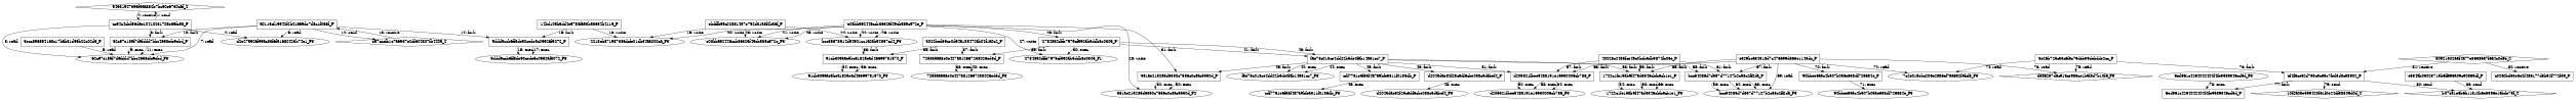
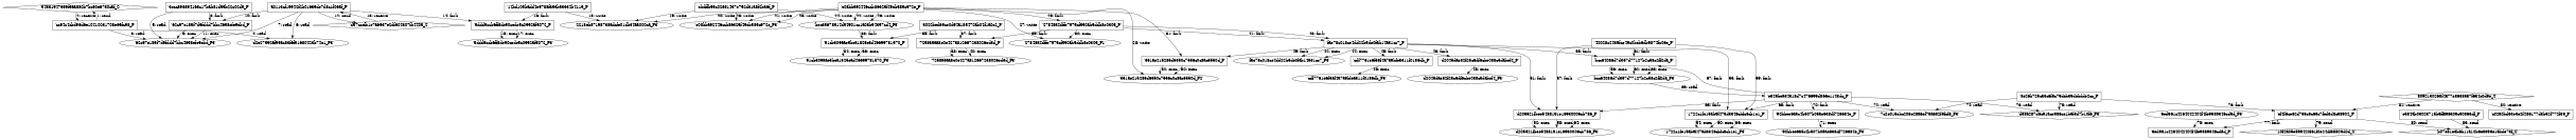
  digraph {
    engine=neato
    fixedsize=false
    fontsize=10
    nodesep=0.3
    rankdir=TB
    ranksep=0
    splines=true
    node [node_type=Process shape=box]
    "'54331947359f5aa880b7bc90e6730caf_S'" [node_type=Socket shape=diamond]
    "'cc94c4cbd96d6e10410231708e65fc98_P'"
    "'62c97e185f7d9fddd7bbc4658efe9ebd_F3'" [node_type=File shape=ellipse]
    "'d2e27592af95ac83f6f51680423b74e1_F3'" [node_type=file shape=ellipse]
    "'3ecc896894168c17bab81d59b22c02d5_P'"
    "'62c97e185f7d9fddd7bbc4658efe9ebd_P'"
    "'a0113cf15942f2b016a9de7d8c1f068f_P'"
    "'d57ccefb1e7a6537e2df604307fb4405_S'" [node_type=Socket shape=diamond]
    "'5ddd9ccb6ff8de90cede5c0952af5072_P'"
    "'5ddd9ccb6ff8de90cede5c0952af5072_F3'" [node_type=File shape=ellipse]
    "'14bd105badd4e5788fa53b53334b4119_P'"
    "'2218eb87198738adcfe01db34aa000ca_F3'" [node_type=file shape=ellipse]
    "'ebdffb55c02681437e752d31a8f2ba6f_P'"
    "'e08bba92446ccb86325f49eb585c972e_F3'" [node_type=file shape=ellipse]
    "'bec35678514d94901cc1a08b94357cd4_F3'" [node_type=file shape=ellipse]
    "'91cb309aae5bea1825ead46699781570_P'"
    "'e08bba92446ccb86325f49eb585c972e_P'"
    "'27848a4dffe7975cf592ab5ddb8e0305_F1'" [node_type=File shape=ellipse]
    "'351ae215285d6350c7556c0c8ac5550d_F2'" [node_type=File shape=ellipse]
    "'27848a4dffe7975cf592ab5ddb8e0305_P'"
    "'351ae215285d6350c7556c0c8ac5550d_P'"
    "'7258a5aa8e0e427a812667238026ed3d_P'"
    "'fae78c018ce4dd22b5de0fab14a31cc7_P'"
    "'91cb309aae5bea1825ead46699781570_F3'" [node_type=File shape=ellipse]
    "'7258a5aa8e0e427a812667238026ed3d_F3'" [node_type=File shape=ellipse]
    "'fae78c018ce4dd22b5de0fab14a31cc7_F3'" [node_type=File shape=ellipse]
    "'cdf7761e6f58f4a7a9bfea311f0186db_P'"
    "'d2045dae82f25c6df6cbe088c5dabef4_P'"
    "'d205521fbee5488191e16930006cb786_P'"
    "'1722c1fe15ab9f47ad3346cbfc6cb1e1_P'"
    "'bcc64086d7d357d77127b2c58c2ff2da_P'"
    "'3020bed69ce0d94a185472ab04f1a0c2_P'"
    "'cdf7761e6f58f4a7a9bfea311f0186db_F3'" [node_type=File shape=ellipse]
    "'d2045dae82f25c6df6cbe088c5dabef4_F3'" [node_type=File shape=ellipse]
    "'d205521fbee5488191e16930006cb786_F3'" [node_type=File shape=ellipse]
    "'1722c1fe15ab9f47ad3346cbfc6cb1e1_F3'" [node_type=File shape=ellipse]
    "'bcc64086d7d357d77127b2c58c2ff2da_F3'" [node_type=file shape=ellipse]
    "'40028c2435fce49c0beb6db9874fc06e_P'"
    "'e329bea34318d7c476699d866e1143dc_P'"
    "'90bbee6a5c4b507b05ae638df726684e_P'"
    "'7c2e015ebc206e28a6ef7aa682f9fcf8_F3'" [node_type=file shape=ellipse]
    "'d38a287d6c91ace986ce1b5f3d7b10f6_F3'" [node_type=file shape=diamond]
    "'90bbee6a5c4b507b05ae638df726684e_F3'" [node_type=File shape=ellipse]
    "'8e26b725ca3c6fac79deb39debdde2cc_P'"
    "'ef4f6ce62d735c9c65c7fed3d8c58902_P'"
    "'6ed961c4264042404f4fe9589346cd5d_P'"
    "'10f2a05e599420f61f0e24df38809d0d_S'" [node_type=Socket shape=diamond]
    "'b07e81e6b6b11a10b6e8396e16bde73f_S'" [node_type=Socket shape=diamond]
    "'6ed961c4264042404f4fe9589346cd5d_F3'" [node_type=File shape=ellipse]
    "'8092130268f4a77e86385a7f6a4c0d9e_S'" [node_type=Socket shape=diamond]
    "'c02a0bd33e3e2f486177d3b52f772f39_P'"
    "'e584ab03023715b5ffa96a09c90863df_P'"
    "'54331947359f5aa880b7bc90e6730caf_S'" -> "'cc94c4cbd96d6e10410231708e65fc98_P'" [label="2: receive"]
    "'cc94c4cbd96d6e10410231708e65fc98_P'" -> "'54331947359f5aa880b7bc90e6730caf_S'" [label="1: send"]
    "'cc94c4cbd96d6e10410231708e65fc98_P'" -> "'62c97e185f7d9fddd7bbc4658efe9ebd_F3'" [label="3: read"]
    "'cc94c4cbd96d6e10410231708e65fc98_P'" -> "'d2e27592af95ac83f6f51680423b74e1_F3'" [label="4: read"]
    "'3ecc896894168c17bab81d59b22c02d5_P'" -> "'62c97e185f7d9fddd7bbc4658efe9ebd_F3'" [label="5: read"]
-   "'cc94c4cbd96d6e10410231708e65fc98_P'" -> "'62c97e185f7d9fddd7bbc4658efe9ebd_P'" [label="8: fork"]
+   "'3ecc896894168c17bab81d59b22c02d5_P'" -> "'62c97e185f7d9fddd7bbc4658efe9ebd_P'" [label="8: fork"]
    "'62c97e185f7d9fddd7bbc4658efe9ebd_P'" -> "'62c97e185f7d9fddd7bbc4658efe9ebd_F3'" [label="9: exec"]
    "'62c97e185f7d9fddd7bbc4658efe9ebd_P'" -> "'62c97e185f7d9fddd7bbc4658efe9ebd_F3'" [label="11: exec"]
    "'a0113cf15942f2b016a9de7d8c1f068f_P'" -> "'62c97e185f7d9fddd7bbc4658efe9ebd_F3'" [label="7: read"]
    "'a0113cf15942f2b016a9de7d8c1f068f_P'" -> "'d2e27592af95ac83f6f51680423b74e1_F3'" [label="6: read"]
    "'a0113cf15942f2b016a9de7d8c1f068f_P'" -> "'62c97e185f7d9fddd7bbc4658efe9ebd_P'" [label="10: fork"]
    "'a0113cf15942f2b016a9de7d8c1f068f_P'" -> "'d57ccefb1e7a6537e2df604307fb4405_S'" [label="12: send"]
    "'a0113cf15942f2b016a9de7d8c1f068f_P'" -> "'5ddd9ccb6ff8de90cede5c0952af5072_P'" [label="14: fork"]
    "'d57ccefb1e7a6537e2df604307fb4405_S'" -> "'a0113cf15942f2b016a9de7d8c1f068f_P'" [label="13: receive"]
    "'5ddd9ccb6ff8de90cede5c0952af5072_P'" -> "'5ddd9ccb6ff8de90cede5c0952af5072_F3'" [label="15: exec"]
    "'5ddd9ccb6ff8de90cede5c0952af5072_P'" -> "'5ddd9ccb6ff8de90cede5c0952af5072_F3'" [label="17: exec"]
    "'14bd105badd4e5788fa53b53334b4119_P'" -> "'5ddd9ccb6ff8de90cede5c0952af5072_P'" [label="16: fork"]
    "'14bd105badd4e5788fa53b53334b4119_P'" -> "'2218eb87198738adcfe01db34aa000ca_F3'" [label="18: write"]
    "'ebdffb55c02681437e752d31a8f2ba6f_P'" -> "'2218eb87198738adcfe01db34aa000ca_F3'" [label="19: write"]
    "'ebdffb55c02681437e752d31a8f2ba6f_P'" -> "'e08bba92446ccb86325f49eb585c972e_F3'" [label="23: write"]
    "'ebdffb55c02681437e752d31a8f2ba6f_P'" -> "'bec35678514d94901cc1a08b94357cd4_F3'" [label="24: write"]
    "'bec35678514d94901cc1a08b94357cd4_F3'" -> "'91cb309aae5bea1825ead46699781570_P'" [label="33: fork"]
    "'91cb309aae5bea1825ead46699781570_P'" -> "'91cb309aae5bea1825ead46699781570_F3'" [label="34: exec"]
    "'91cb309aae5bea1825ead46699781570_P'" -> "'91cb309aae5bea1825ead46699781570_F3'" [label="36: exec"]
    "'e08bba92446ccb86325f49eb585c972e_P'" -> "'2218eb87198738adcfe01db34aa000ca_F3'" [label="20: write"]
    "'e08bba92446ccb86325f49eb585c972e_P'" -> "'e08bba92446ccb86325f49eb585c972e_F3'" [label="21: write"]
    "'e08bba92446ccb86325f49eb585c972e_P'" -> "'e08bba92446ccb86325f49eb585c972e_F3'" [label="25: write"]
    "'e08bba92446ccb86325f49eb585c972e_P'" -> "'bec35678514d94901cc1a08b94357cd4_F3'" [label="22: write"]
    "'e08bba92446ccb86325f49eb585c972e_P'" -> "'bec35678514d94901cc1a08b94357cd4_F3'" [label="26: write"]
    "'e08bba92446ccb86325f49eb585c972e_P'" -> "'27848a4dffe7975cf592ab5ddb8e0305_F1'" [label="27: write"]
    "'e08bba92446ccb86325f49eb585c972e_P'" -> "'351ae215285d6350c7556c0c8ac5550d_F2'" [label="28: write"]
    "'e08bba92446ccb86325f49eb585c972e_P'" -> "'27848a4dffe7975cf592ab5ddb8e0305_P'" [label="29: fork"]
    "'e08bba92446ccb86325f49eb585c972e_P'" -> "'351ae215285d6350c7556c0c8ac5550d_P'" [label="31: fork"]
    "'27848a4dffe7975cf592ab5ddb8e0305_P'" -> "'27848a4dffe7975cf592ab5ddb8e0305_F1'" [label="30: exec"]
    "'27848a4dffe7975cf592ab5ddb8e0305_P'" -> "'7258a5aa8e0e427a812667238026ed3d_P'" [label="39: fork"]
    "'27848a4dffe7975cf592ab5ddb8e0305_P'" -> "'fae78c018ce4dd22b5de0fab14a31cc7_P'" [label="41: fork"]
    "'27848a4dffe7975cf592ab5ddb8e0305_P'" -> "'fae78c018ce4dd22b5de0fab14a31cc7_P'" [label="43: fork"]
    "'351ae215285d6350c7556c0c8ac5550d_P'" -> "'351ae215285d6350c7556c0c8ac5550d_F2'" [label="32: exec"]
    "'351ae215285d6350c7556c0c8ac5550d_P'" -> "'351ae215285d6350c7556c0c8ac5550d_F2'" [label="50: exec"]
    "'7258a5aa8e0e427a812667238026ed3d_P'" -> "'7258a5aa8e0e427a812667238026ed3d_F3'" [label="38: exec"]
    "'7258a5aa8e0e427a812667238026ed3d_P'" -> "'7258a5aa8e0e427a812667238026ed3d_F3'" [label="40: exec"]
    "'fae78c018ce4dd22b5de0fab14a31cc7_P'" -> "'351ae215285d6350c7556c0c8ac5550d_P'" [label="49: fork"]
    "'fae78c018ce4dd22b5de0fab14a31cc7_P'" -> "'fae78c018ce4dd22b5de0fab14a31cc7_F3'" [label="42: exec"]
    "'fae78c018ce4dd22b5de0fab14a31cc7_P'" -> "'fae78c018ce4dd22b5de0fab14a31cc7_F3'" [label="44: exec"]
    "'fae78c018ce4dd22b5de0fab14a31cc7_P'" -> "'cdf7761e6f58f4a7a9bfea311f0186db_P'" [label="45: fork"]
    "'fae78c018ce4dd22b5de0fab14a31cc7_P'" -> "'d2045dae82f25c6df6cbe088c5dabef4_P'" [label="43: fork"]
    "'fae78c018ce4dd22b5de0fab14a31cc7_P'" -> "'d205521fbee5488191e16930006cb786_P'" [label="51: fork"]
    "'fae78c018ce4dd22b5de0fab14a31cc7_P'" -> "'1722c1fe15ab9f47ad3346cbfc6cb1e1_P'" [label="53: fork"]
    "'fae78c018ce4dd22b5de0fab14a31cc7_P'" -> "'bcc64086d7d357d77127b2c58c2ff2da_P'" [label="55: fork"]
    "'cdf7761e6f58f4a7a9bfea311f0186db_P'" -> "'cdf7761e6f58f4a7a9bfea311f0186db_F3'" [label="46: exec"]
    "'d2045dae82f25c6df6cbe088c5dabef4_P'" -> "'d2045dae82f25c6df6cbe088c5dabef4_F3'" [label="48: exec"]
    "'d205521fbee5488191e16930006cb786_P'" -> "'d205521fbee5488191e16930006cb786_F3'" [label="52: exec"]
    "'d205521fbee5488191e16930006cb786_P'" -> "'d205521fbee5488191e16930006cb786_F3'" [label="58: exec"]
    "'d205521fbee5488191e16930006cb786_P'" -> "'d205521fbee5488191e16930006cb786_F3'" [label="64: exec"]
    "'1722c1fe15ab9f47ad3346cbfc6cb1e1_P'" -> "'1722c1fe15ab9f47ad3346cbfc6cb1e1_F3'" [label="54: exec"]
    "'1722c1fe15ab9f47ad3346cbfc6cb1e1_P'" -> "'1722c1fe15ab9f47ad3346cbfc6cb1e1_F3'" [label="60: exec"]
    "'1722c1fe15ab9f47ad3346cbfc6cb1e1_P'" -> "'1722c1fe15ab9f47ad3346cbfc6cb1e1_F3'" [label="66: exec"]
    "'bcc64086d7d357d77127b2c58c2ff2da_P'" -> "'bcc64086d7d357d77127b2c58c2ff2da_F3'" [label="56: exec"]
    "'bcc64086d7d357d77127b2c58c2ff2da_P'" -> "'bcc64086d7d357d77127b2c58c2ff2da_F3'" [label="62: exec"]
    "'bcc64086d7d357d77127b2c58c2ff2da_P'" -> "'bcc64086d7d357d77127b2c58c2ff2da_F3'" [label="68: exec"]
    "'3020bed69ce0d94a185472ab04f1a0c2_P'" -> "'91cb309aae5bea1825ead46699781570_P'" [label="35: fork"]
    "'3020bed69ce0d94a185472ab04f1a0c2_P'" -> "'7258a5aa8e0e427a812667238026ed3d_P'" [label="37: fork"]
    "'40028c2435fce49c0beb6db9874fc06e_P'" -> "'d205521fbee5488191e16930006cb786_P'" [label="57: fork"]
    "'40028c2435fce49c0beb6db9874fc06e_P'" -> "'1722c1fe15ab9f47ad3346cbfc6cb1e1_P'" [label="59: fork"]
    "'40028c2435fce49c0beb6db9874fc06e_P'" -> "'bcc64086d7d357d77127b2c58c2ff2da_P'" [label="61: fork"]
    "'e329bea34318d7c476699d866e1143dc_P'" -> "'d205521fbee5488191e16930006cb786_P'" [label="63: fork"]
    "'e329bea34318d7c476699d866e1143dc_P'" -> "'1722c1fe15ab9f47ad3346cbfc6cb1e1_P'" [label="65: fork"]
    "'e329bea34318d7c476699d866e1143dc_P'" -> "'bcc64086d7d357d77127b2c58c2ff2da_P'" [label="67: fork"]
-   "'e329bea34318d7c476699d866e1143dc_P'" -> "'bcc64086d7d357d77127b2c58c2ff2da_F3'" [label="69: read"]
+   "'bcc64086d7d357d77127b2c58c2ff2da_F3'" -> "'e329bea34318d7c476699d866e1143dc_P'" [label="69: read"]
    "'e329bea34318d7c476699d866e1143dc_P'" -> "'90bbee6a5c4b507b05ae638df726684e_P'" [label="70: fork"]
    "'e329bea34318d7c476699d866e1143dc_P'" -> "'7c2e015ebc206e28a6ef7aa682f9fcf8_F3'" [label="72: read"]
    "'e329bea34318d7c476699d866e1143dc_P'" -> "'d38a287d6c91ace986ce1b5f3d7b10f6_F3'" [label="73: read"]
    "'90bbee6a5c4b507b05ae638df726684e_P'" -> "'90bbee6a5c4b507b05ae638df726684e_F3'" [label="71: exec"]
    "'8e26b725ca3c6fac79deb39debdde2cc_P'" -> "'7c2e015ebc206e28a6ef7aa682f9fcf8_F3'" [label="74: read"]
    "'8e26b725ca3c6fac79deb39debdde2cc_P'" -> "'d38a287d6c91ace986ce1b5f3d7b10f6_F3'" [label="75: read"]
    "'8e26b725ca3c6fac79deb39debdde2cc_P'" -> "'ef4f6ce62d735c9c65c7fed3d8c58902_P'" [label="76: fork"]
    "'ef4f6ce62d735c9c65c7fed3d8c58902_P'" -> "'6ed961c4264042404f4fe9589346cd5d_P'" [label="77: fork"]
    "'ef4f6ce62d735c9c65c7fed3d8c58902_P'" -> "'10f2a05e599420f61f0e24df38809d0d_S'" [label="79: send"]
    "'ef4f6ce62d735c9c65c7fed3d8c58902_P'" -> "'b07e81e6b6b11a10b6e8396e16bde73f_S'" [label="80: send"]
    "'6ed961c4264042404f4fe9589346cd5d_F3'" -> "'6ed961c4264042404f4fe9589346cd5d_P'" [label="78: exec"]
    "'8092130268f4a77e86385a7f6a4c0d9e_S'" -> "'ef4f6ce62d735c9c65c7fed3d8c58902_P'" [label="81: receive"]
    "'8092130268f4a77e86385a7f6a4c0d9e_S'" -> "'c02a0bd33e3e2f486177d3b52f772f39_P'" [label="82: receive"]
    "'e584ab03023715b5ffa96a09c90863df_P'" -> "'b07e81e6b6b11a10b6e8396e16bde73f_S'" [label="83: send"]
  }
